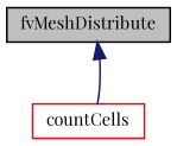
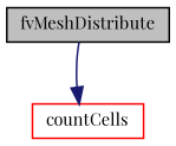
  digraph {
    rankdir=TB
    fontname="Playfair Display"
    node [fontname="Playfair Display" fontsize=10 shape=record]
    n1 [color=black fillcolor=grey75 fontcolor=black height=0.2 label=fvMeshDistribute style=filled width=0.4]
    n2 [color=red height=0.2 label=countCells width=0.4]
-   n2 -> n1 [color=midnightblue fontname="Playfair Display" fontsize=10 labelfontname=FreeSans labelfontsize=10 style=solid]
+   n1 -> n2 [color=midnightblue fontname="Playfair Display" fontsize=10 labelfontname=FreeSans labelfontsize=10 style=solid]
  }
